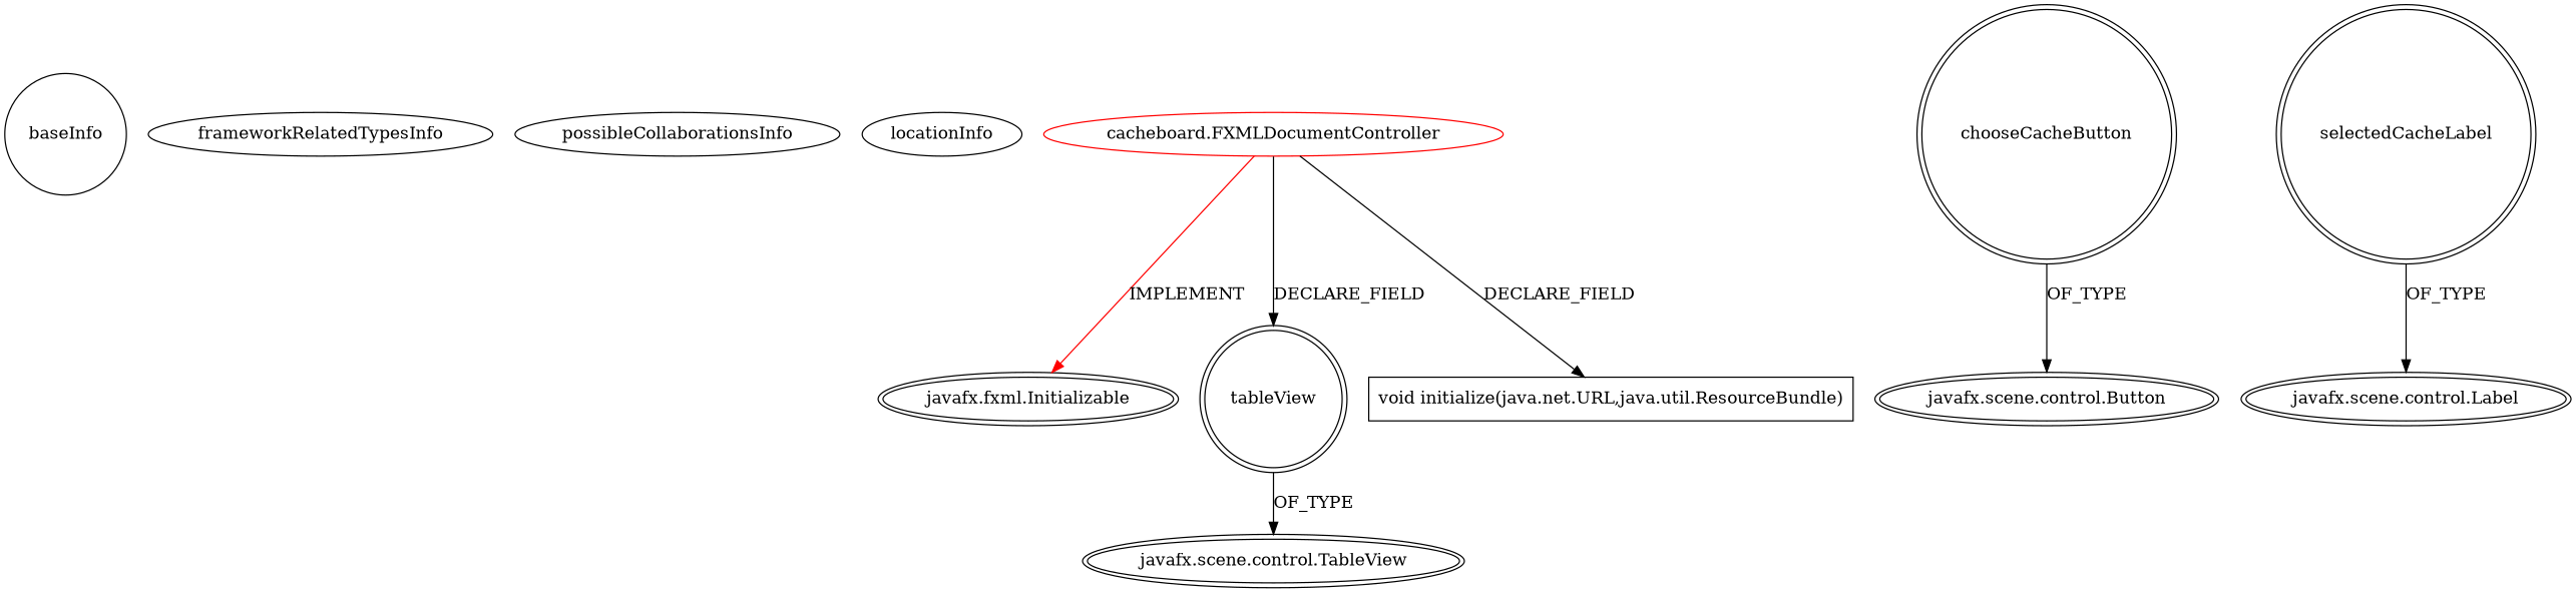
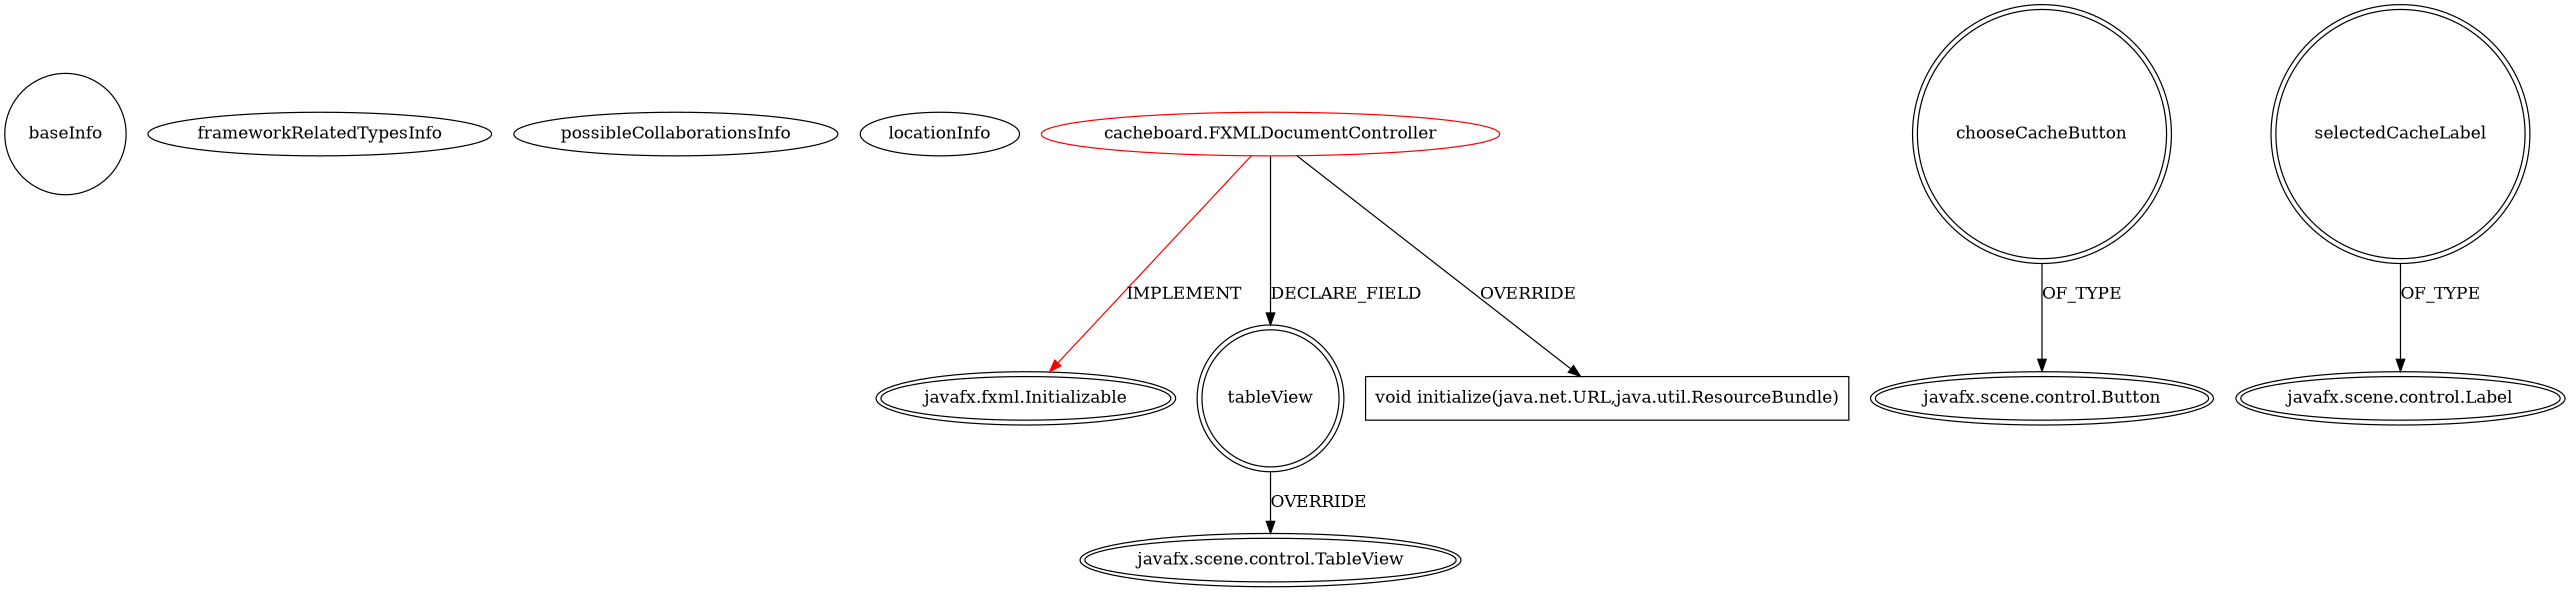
  digraph {
    node [isFrameworkType=true peripheries=2]
    baseInfo [category=extension_graph graphId=2725 isAnonymous=false possibleRelation=false shape=circle isFrameworkType="" peripheries=""]
    frameworkRelatedTypesInfo [0="javafx.fxml.Initializable" isFrameworkType="" peripheries=""]
    possibleCollaborationsInfo [isFrameworkType="" peripheries=""]
    locationInfo [contextSignature=FXMLDocumentController filePath="/gheidorn-cacheboard/cacheboard-master/src/cacheboard/FXMLDocumentController.java" graphId=2725 projectName="gheidorn-cacheboard" isFrameworkType="" peripheries=""]
    n5 [color=red isFrameworkType=false label="cacheboard.FXMLDocumentController" vertexType=ROOT_CLIENT_CLASS_DECLARATION peripheries=""]
    n6 [label="javafx.fxml.Initializable" vertexType=FRAMEWORK_INTERFACE_TYPE]
    n7 [label=tableView shape=circle vertexType=FIELD_DECLARATION]
    n8 [isFrameworkType=false label="void initialize(java.net.URL,java.util.ResourceBundle)" shape=box vertexType=OVERRIDING_METHOD_DECLARATION peripheries=""]
    n9 [label=chooseCacheButton shape=circle vertexType=FIELD_DECLARATION]
    n10 [label="javafx.scene.control.Button" vertexType=FRAMEWORK_CLASS_TYPE]
    n11 [label=selectedCacheLabel shape=circle vertexType=FIELD_DECLARATION]
    n12 [label="javafx.scene.control.Label" vertexType=FRAMEWORK_CLASS_TYPE]
    n13 [label="javafx.scene.control.TableView" vertexType=FRAMEWORK_CLASS_TYPE]
    n5 -> n6 [color=red label=IMPLEMENT]
    n5 -> n7 [label=DECLARE_FIELD]
-   n5 -> n8 [label=DECLARE_FIELD]
-   n7 -> n13 [label=OF_TYPE]
+   n5 -> n8 [label=OVERRIDE]
+   n7 -> n13 [label=OVERRIDE]
    n9 -> n10 [label=OF_TYPE]
    n11 -> n12 [label=OF_TYPE]
  }
